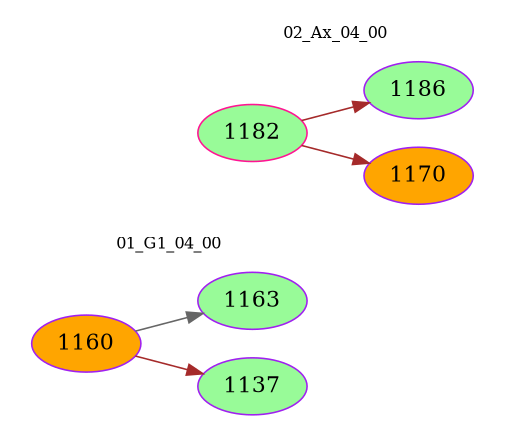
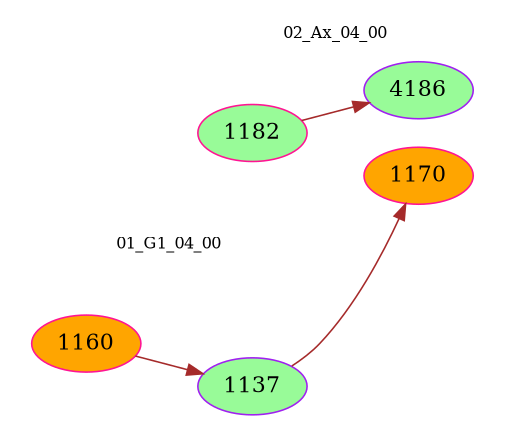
  digraph {
    rankdir=LR
    node [color=deeppink fillcolor=palegreen style=filled]
    edge [color=brown]
    n1 [label=1182]
-   n2 [color=purple fillcolor=orange label=1170]
-   n3 [color=purple label=1186]
-   n4 [color=purple fillcolor=orange label=1160]
+   n2 [fillcolor=orange label=1170]
+   n3 [color=purple label=4186]
+   n4 [fillcolor=orange label=1160]
    n5 [color=purple label=1137]
-   n6 [color=purple label=1163]
    subgraph cluster_1 {
      color=white
      fontsize=10
      label="02_Ax_04_00"
      n1
      n2
      n3
    }
    subgraph cluster_2 {
      color=white
      fontsize=10
      label="01_G1_04_00"
      n4
      n5
-     n6
    }
-   n1 -> n2
+   n5 -> n2
    n1 -> n3
    n4 -> n5
-   n4 -> n6 [color=gray40]
  }
